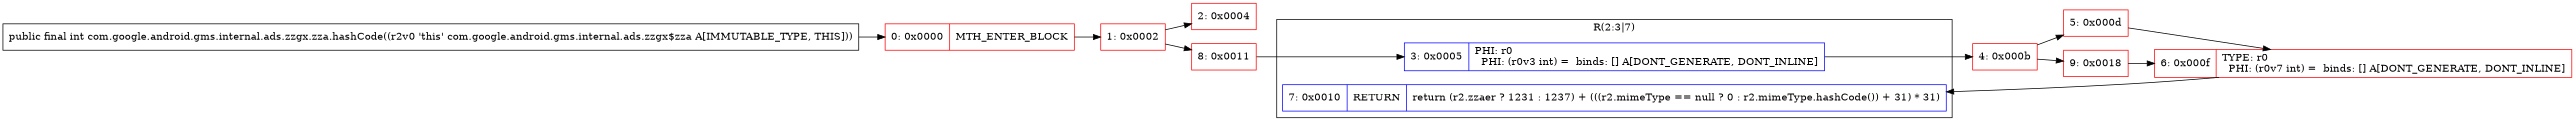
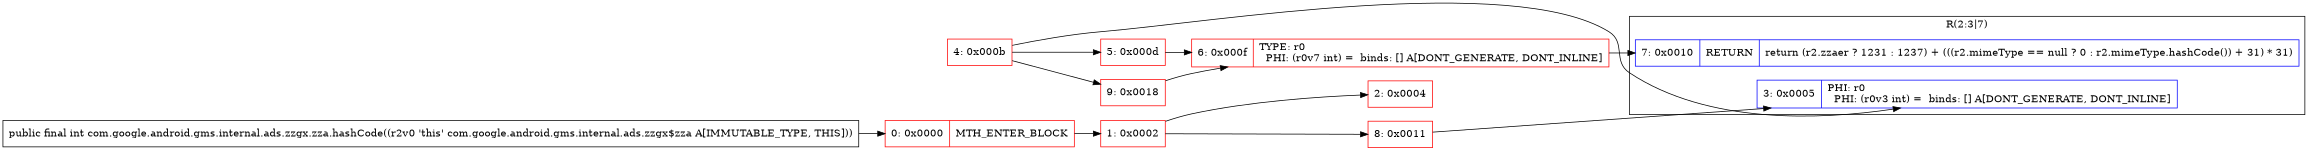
  digraph {
    rankdir=LR
    node [color=red shape=record]
    n1 [color=blue label="{3\:\ 0x0005|PHI: r0 \l  PHI: (r0v3 int) =  binds: [] A[DONT_GENERATE, DONT_INLINE]\l}"]
    n2 [color=blue label="{7\:\ 0x0010|RETURN\l|return (r2.zzaer ? 1231 : 1237) + (((r2.mimeType == null ? 0 : r2.mimeType.hashCode()) + 31) * 31)\l}"]
    n3 [label="{4\:\ 0x000b}"]
    n4 [label="{5\:\ 0x000d}"]
    n5 [label="{9\:\ 0x0018}"]
    n6 [label="{0\:\ 0x0000|MTH_ENTER_BLOCK\l}"]
    n7 [label="{1\:\ 0x0002}"]
    n8 [label="{2\:\ 0x0004}"]
    n9 [label="{8\:\ 0x0011}"]
    n10 [label="{6\:\ 0x000f|TYPE: r0 \l  PHI: (r0v7 int) =  binds: [] A[DONT_GENERATE, DONT_INLINE]\l}"]
    n11 [label="{public final int com.google.android.gms.internal.ads.zzgx.zza.hashCode((r2v0 'this' com.google.android.gms.internal.ads.zzgx$zza A[IMMUTABLE_TYPE, THIS])) }" color=""]
    subgraph cluster_1 {
      label="R(2:3|7)"
      n1
      n2
    }
-   n1 -> n3
+   n3 -> n1
    n3 -> n4
    n3 -> n5
    n4 -> n10
    n5 -> n10
    n6 -> n7
    n7 -> n8
    n7 -> n9
    n9 -> n1
    n10 -> n2
    n11 -> n6
  }
